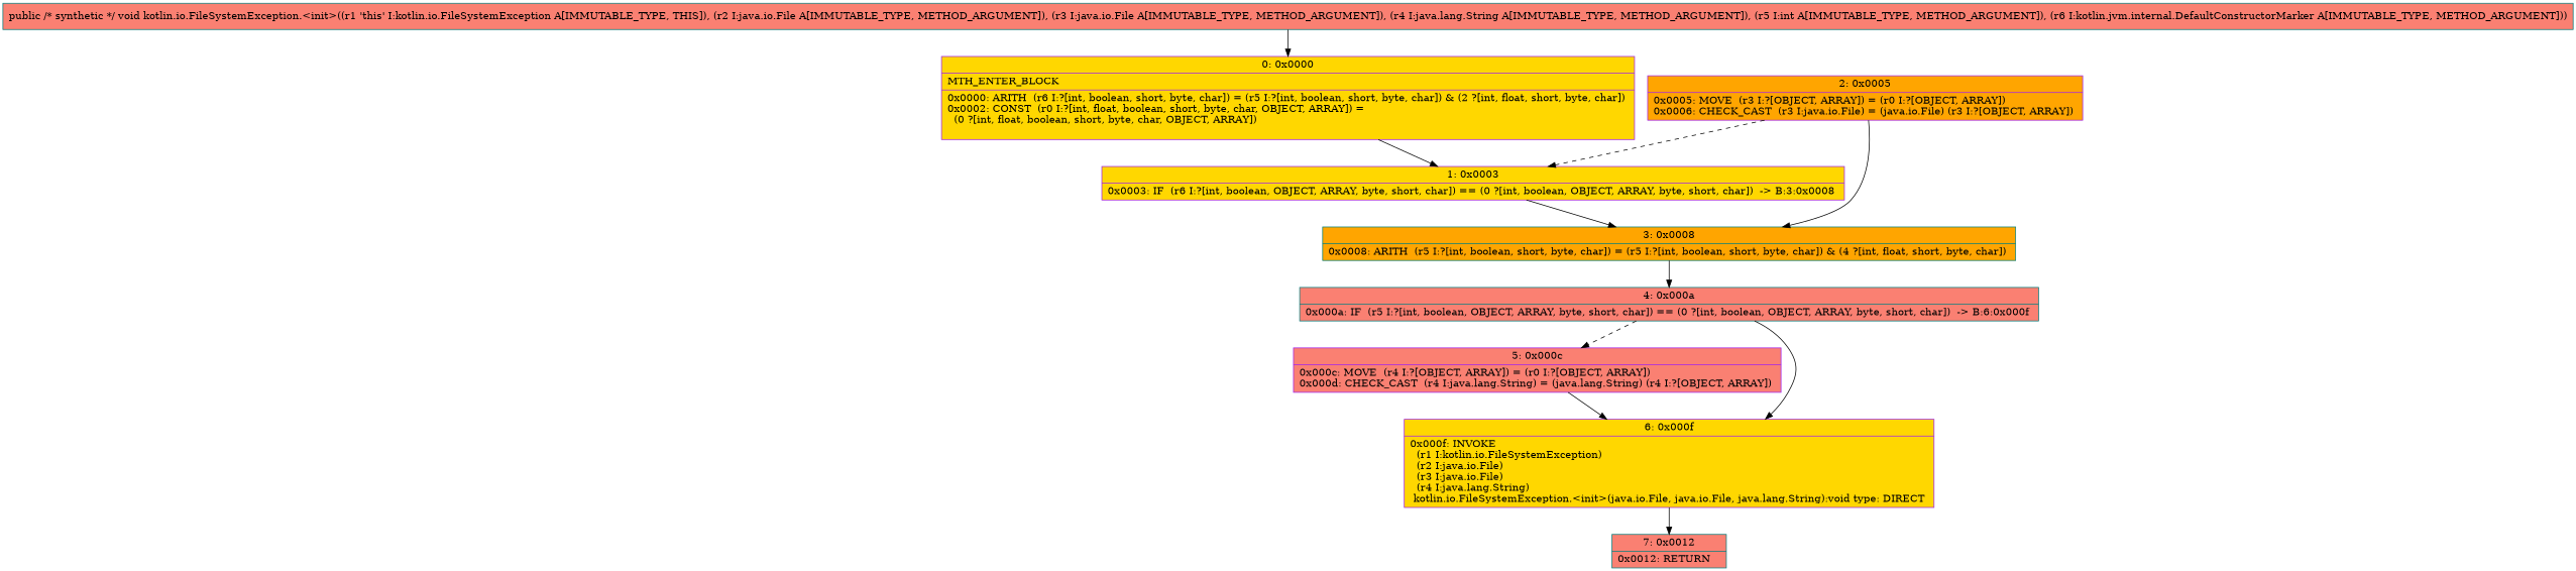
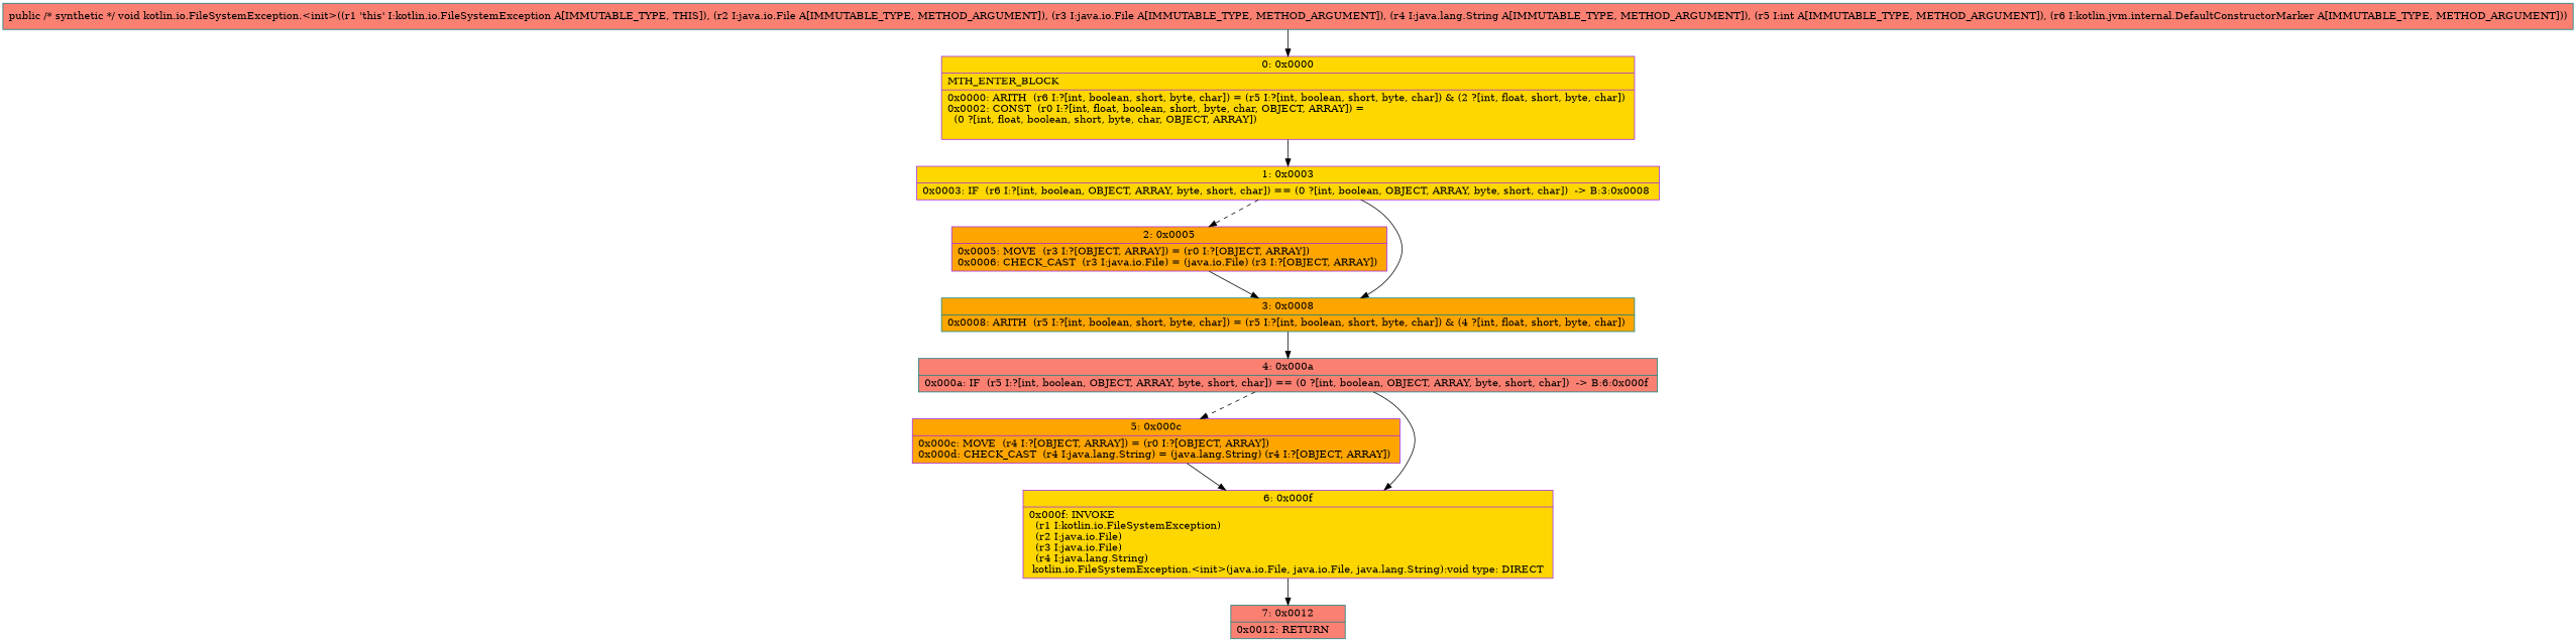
  digraph {
    node [color=purple fillcolor=salmon shape=record style=filled]
    n1 [fillcolor=gold label="{0\:\ 0x0000|MTH_ENTER_BLOCK\l|0x0000: ARITH  (r6 I:?[int, boolean, short, byte, char]) = (r5 I:?[int, boolean, short, byte, char]) & (2 ?[int, float, short, byte, char]) \l0x0002: CONST  (r0 I:?[int, float, boolean, short, byte, char, OBJECT, ARRAY]) = \l  (0 ?[int, float, boolean, short, byte, char, OBJECT, ARRAY])\l \l}"]
    n2 [fillcolor=gold label="{1\:\ 0x0003|0x0003: IF  (r6 I:?[int, boolean, OBJECT, ARRAY, byte, short, char]) == (0 ?[int, boolean, OBJECT, ARRAY, byte, short, char])  \-\> B:3:0x0008 \l}"]
    n3 [fillcolor=orange label="{2\:\ 0x0005|0x0005: MOVE  (r3 I:?[OBJECT, ARRAY]) = (r0 I:?[OBJECT, ARRAY]) \l0x0006: CHECK_CAST  (r3 I:java.io.File) = (java.io.File) (r3 I:?[OBJECT, ARRAY]) \l}"]
    n4 [color=teal fillcolor=orange label="{3\:\ 0x0008|0x0008: ARITH  (r5 I:?[int, boolean, short, byte, char]) = (r5 I:?[int, boolean, short, byte, char]) & (4 ?[int, float, short, byte, char]) \l}"]
    n5 [color=teal label="{4\:\ 0x000a|0x000a: IF  (r5 I:?[int, boolean, OBJECT, ARRAY, byte, short, char]) == (0 ?[int, boolean, OBJECT, ARRAY, byte, short, char])  \-\> B:6:0x000f \l}"]
-   n6 [label="{5\:\ 0x000c|0x000c: MOVE  (r4 I:?[OBJECT, ARRAY]) = (r0 I:?[OBJECT, ARRAY]) \l0x000d: CHECK_CAST  (r4 I:java.lang.String) = (java.lang.String) (r4 I:?[OBJECT, ARRAY]) \l}"]
+   n6 [fillcolor=orange label="{5\:\ 0x000c|0x000c: MOVE  (r4 I:?[OBJECT, ARRAY]) = (r0 I:?[OBJECT, ARRAY]) \l0x000d: CHECK_CAST  (r4 I:java.lang.String) = (java.lang.String) (r4 I:?[OBJECT, ARRAY]) \l}"]
    n7 [fillcolor=gold label="{6\:\ 0x000f|0x000f: INVOKE  \l  (r1 I:kotlin.io.FileSystemException)\l  (r2 I:java.io.File)\l  (r3 I:java.io.File)\l  (r4 I:java.lang.String)\l kotlin.io.FileSystemException.\<init\>(java.io.File, java.io.File, java.lang.String):void type: DIRECT \l}"]
    n8 [color=teal label="{7\:\ 0x0012|0x0012: RETURN   \l}"]
    n9 [color=teal label="{public \/* synthetic *\/ void kotlin.io.FileSystemException.\<init\>((r1 'this' I:kotlin.io.FileSystemException A[IMMUTABLE_TYPE, THIS]), (r2 I:java.io.File A[IMMUTABLE_TYPE, METHOD_ARGUMENT]), (r3 I:java.io.File A[IMMUTABLE_TYPE, METHOD_ARGUMENT]), (r4 I:java.lang.String A[IMMUTABLE_TYPE, METHOD_ARGUMENT]), (r5 I:int A[IMMUTABLE_TYPE, METHOD_ARGUMENT]), (r6 I:kotlin.jvm.internal.DefaultConstructorMarker A[IMMUTABLE_TYPE, METHOD_ARGUMENT])) }"]
    n1 -> n2
-   n3 -> n2 [style=dashed]
+   n2 -> n3 [style=dashed]
    n2 -> n4
    n3 -> n4
    n4 -> n5
    n5 -> n6 [style=dashed]
    n5 -> n7
    n6 -> n7
    n7 -> n8
    n9 -> n1
  }
